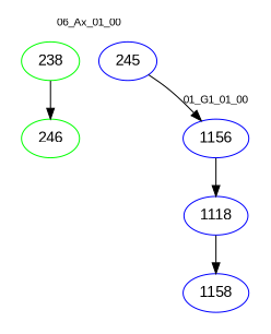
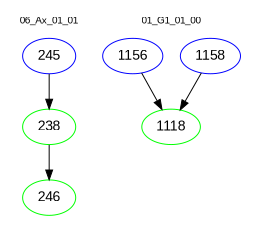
  digraph {
    fontname="Liberation Sans"
    node [color=blue fontname="Liberation Sans"]
    edge [color=black fontname="Liberation Sans"]
    n1 [label=245]
    n2 [color=green label=238]
    n3 [color=green label=246]
    n4 [label=1158]
-   n5 [label=1118]
+   n5 [color=green label=1118]
    n6 [label=1156]
    subgraph cluster_1 {
      color=white
      fontsize=10
-     label="06_Ax_01_00"
+     label="06_Ax_01_01"
      n1
      n2
      n3
    }
    subgraph cluster_2 {
      color=white
      fontsize=10
      label="01_G1_01_00"
      n4
      n5
      n6
    }
-   n1 -> n6
+   n1 -> n2
    n2 -> n3
-   n5 -> n4
+   n4 -> n5
    n6 -> n5
  }
